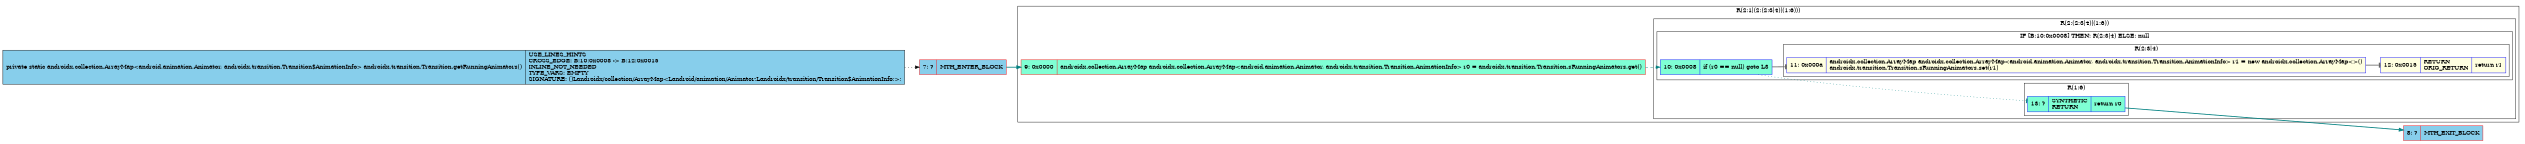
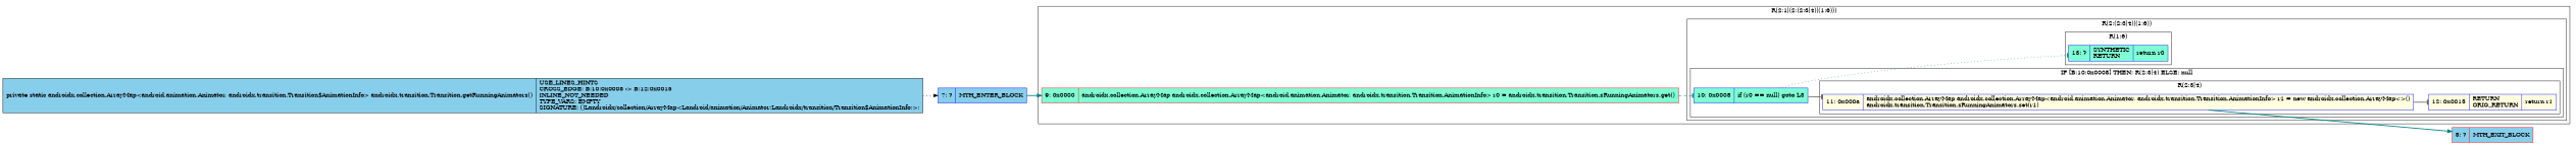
  digraph {
    rankdir=LR
    node [color=blue fillcolor=aquamarine shape=record style=filled]
    edge [arrowhead=normal color=teal style=bold]
    n1 [fillcolor=lightyellow label="{11\:\ 0x000a|androidx.collection.ArrayMap androidx.collection.ArrayMap\<android.animation.Animator, androidx.transition.Transition.AnimationInfo\> r1 = new androidx.collection.ArrayMap\<\>()\landroidx.transition.Transition.sRunningAnimators.set(r1)\l}"]
    n2 [fillcolor=lightyellow label="{12\:\ 0x0015|RETURN\lORIG_RETURN\l|return r1\l}"]
    n3 [label="{10\:\ 0x0008|if (r0 == null) goto L3\l}"]
    n4 [label="{13\:\ ?|SYNTHETIC\lRETURN\l|return r0\l}"]
    n5 [color=red label="{9\:\ 0x0000|androidx.collection.ArrayMap androidx.collection.ArrayMap\<android.animation.Animator, androidx.transition.Transition.AnimationInfo\> r0 = androidx.transition.Transition.sRunningAnimators.get()\l}"]
    n6 [color=red fillcolor=skyblue label="{8\:\ ?|MTH_EXIT_BLOCK\l}"]
-   n7 [color=red fillcolor=skyblue label="{7\:\ ?|MTH_ENTER_BLOCK\l}"]
+   n7 [fillcolor=skyblue label="{7\:\ ?|MTH_ENTER_BLOCK\l}"]
    n8 [fillcolor=skyblue label="{private static androidx.collection.ArrayMap\<android.animation.Animator, androidx.transition.Transition$AnimationInfo\> androidx.transition.Transition.getRunningAnimators()  | USE_LINES_HINTS\lCROSS_EDGE: B:10:0x0008 \-\> B:12:0x0015\lINLINE_NOT_NEEDED\lTYPE_VARS: EMPTY\lSIGNATURE: ()Landroidx\/collection\/ArrayMap\<Landroid\/animation\/Animator;Landroidx\/transition\/Transition$AnimationInfo;\>;\l}" color=""]
    subgraph cluster_1 {
      label="R(2:1|(2:(2:3|4)|(1:6)))"
      n5
      subgraph cluster_2 {
        label="R(2:(2:3|4)|(1:6))"
        subgraph cluster_3 {
          label="IF [B:10:0x0008] THEN: R(2:3|4) ELSE: null"
          n3
          subgraph cluster_4 {
            label="R(2:3|4)"
            n1
            n2
          }
        }
        subgraph cluster_5 {
          label="R(1:6)"
          n4
        }
      }
    }
    n1 -> n2 [arrowhead=tee color=gray40]
    n3 -> n1 [arrowhead=tee color=gray40]
    n3 -> n4 [arrowhead=tee style=dotted]
-   n4 -> n6
-   n5 -> n3 [style=dashed]
+   n1 -> n6
+   n5 -> n3 [arrowhead=tee style=dashed]
    n7 -> n5
    n8 -> n7 [color=black style=dotted]
  }
